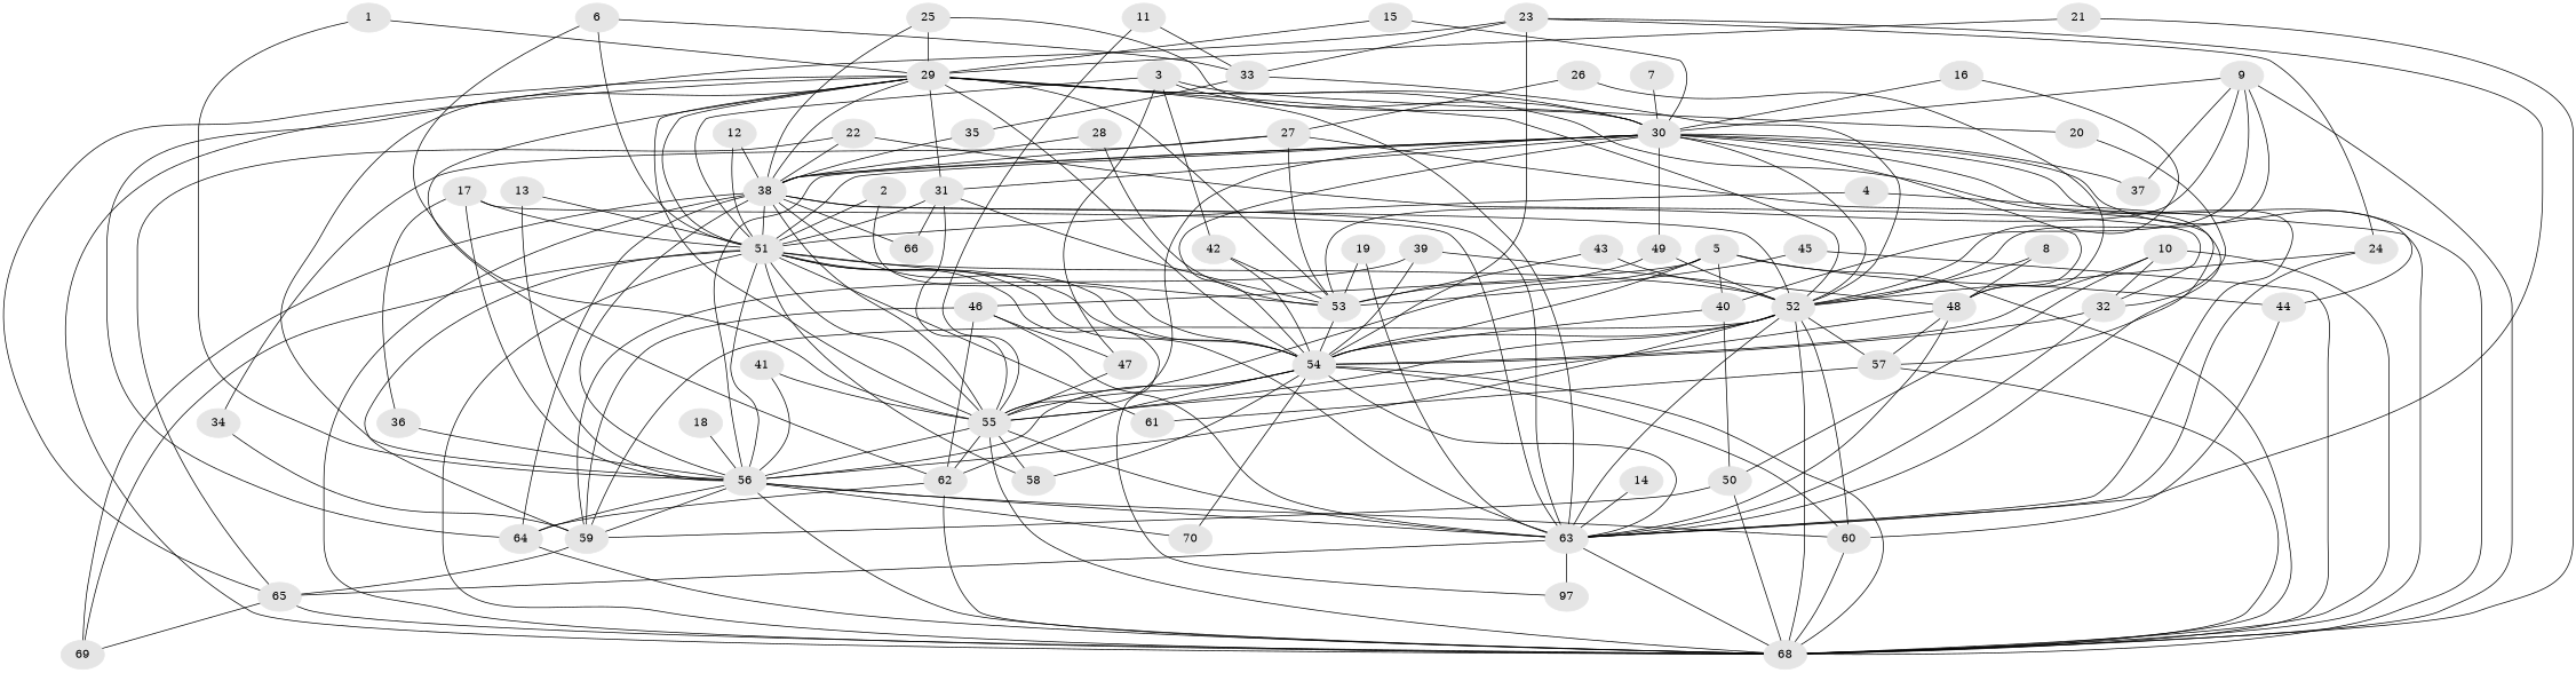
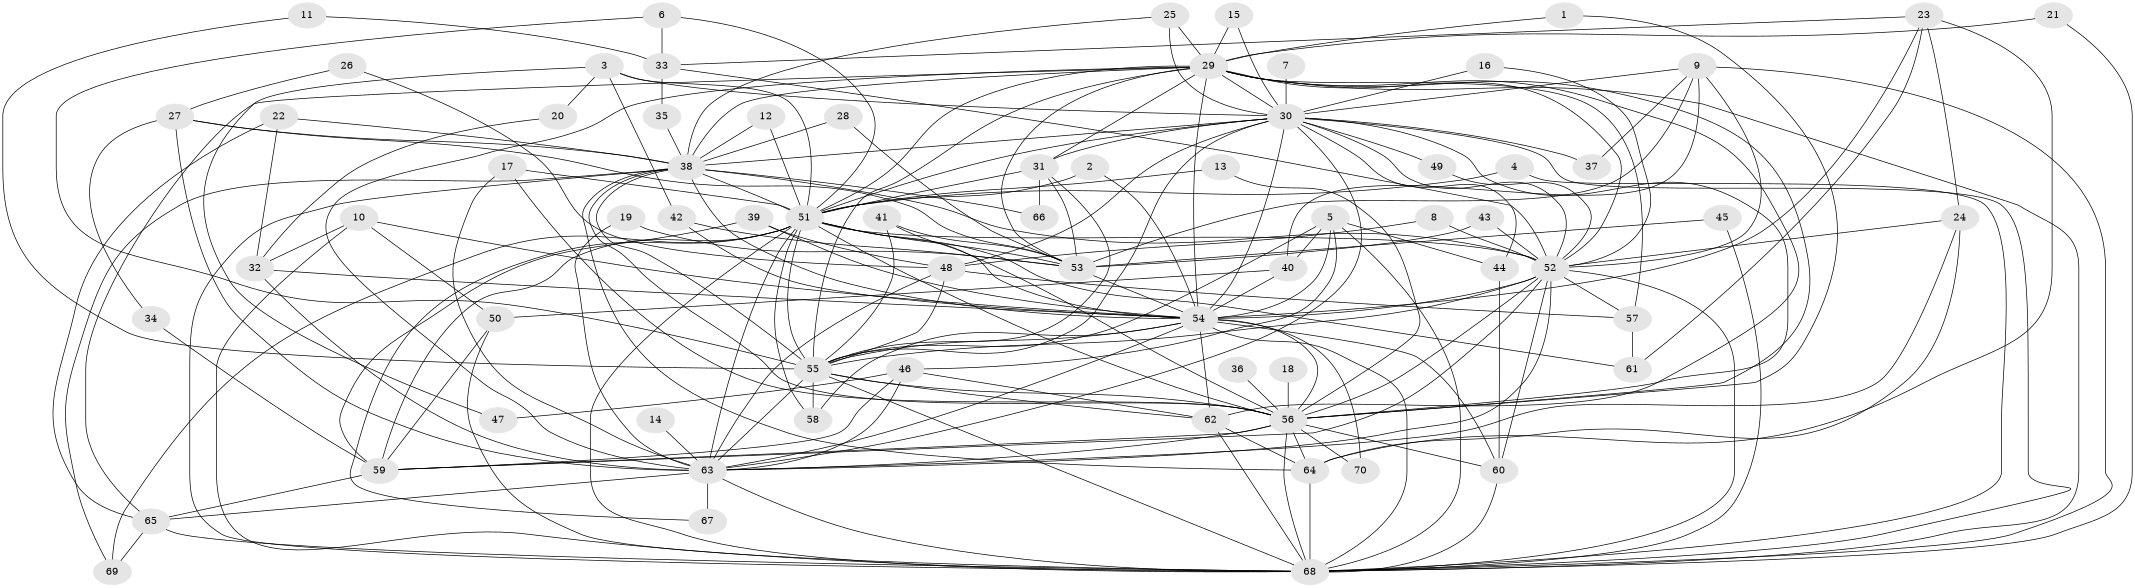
  graph {
    node [color=gray90 style=filled]
    edge [weight=1.0]
    1
    29
    56
    51
    54
    30
    68
    55
    52
    53
    38
    63
    65
    31
    57
    62
    64
    59
    60
    70
    2
    69
    58
    61
-   67 [label=97]
+   67
    3
    20
    42
    47
    32
    44
    48
    37
    49
    4
    5
    40
    46
    50
    6
    33
    35
    7
    8
    9
    10
    11
    12
    66
    13
    14
    15
    16
    17
    36
    18
    19
    21
    22
    23
    24
    25
    26
    27
    34
    28
    39
    41
    43
    45
    1 -- 29
    1 -- 56
    29 -- 56
    29 -- 51
    29 -- 54
    29 -- 30
    29 -- 68
    29 -- 55
    29 -- 52
    29 -- 53
    29 -- 38
    29 -- 63
    29 -- 65
    29 -- 31
    29 -- 57
    29 -- 62
    56 -- 68 [weight=2.0]
    56 -- 63
    56 -- 64
    56 -- 59
    56 -- 60
    56 -- 70
    51 -- 56
    51 -- 54
    51 -- 68
    51 -- 55 [weight=4.0]
    51 -- 52 [weight=2.0]
    51 -- 53
    51 -- 63
    51 -- 59
    51 -- 69
    51 -- 58
    51 -- 61
    51 -- 67
    54 -- 56
    54 -- 68
    54 -- 55
    54 -- 63
    54 -- 62 [weight=2.0]
    54 -- 60
    54 -- 70
    54 -- 58
    30 -- 56 [weight=2.0]
    30 -- 51 [weight=3.0]
    30 -- 54 [weight=2.0]
    30 -- 68
    30 -- 55
    30 -- 52
    30 -- 38
    30 -- 63
    30 -- 31
    30 -- 44
    30 -- 48
    30 -- 37
    30 -- 49
    55 -- 56
    55 -- 68
    55 -- 63
    55 -- 62
    55 -- 58
    52 -- 56
    52 -- 54
    52 -- 68
    52 -- 55
    52 -- 63
    52 -- 57
    52 -- 59
    52 -- 60
    53 -- 54
    38 -- 56
    38 -- 51
    38 -- 54 [weight=2.0]
    38 -- 68
    38 -- 55 [weight=2.0]
    38 -- 52
-   38 -- 63 [weight=2.0]
    38 -- 64 [weight=2.0]
    38 -- 69
    38 -- 66
    63 -- 68
    63 -- 65 [weight=2.0]
    63 -- 67 [weight=2.0]
    65 -- 68
    65 -- 69
    31 -- 51
    31 -- 55
    31 -- 53
    31 -- 66
-   57 -- 68
    57 -- 61
    62 -- 68
    62 -- 64
    64 -- 68
    59 -- 65
    60 -- 68
    2 -- 51
    2 -- 54
    3 -- 51 [weight=2.0]
    3 -- 30
    3 -- 20
    3 -- 42
    3 -- 47
    20 -- 32
    42 -- 54
    42 -- 53
-   47 -- 55
    32 -- 54
    32 -- 63
    44 -- 60
    48 -- 55
    48 -- 63 [weight=2.0]
    48 -- 57
    49 -- 52
-   49 -- 53
+   41 -- 53
    4 -- 51
    4 -- 68
    5 -- 54
    5 -- 68
    5 -- 55
    5 -- 44
    5 -- 40
    5 -- 46
    40 -- 54
    40 -- 50
    46 -- 63
    46 -- 62
    46 -- 59
    46 -- 47
    50 -- 68
    50 -- 59
    6 -- 51
    6 -- 55
    6 -- 33
    33 -- 52
    33 -- 35
    35 -- 38
    7 -- 30 [weight=2.0]
    8 -- 52
    8 -- 48
    9 -- 30
    9 -- 68
    9 -- 52
    9 -- 53
    9 -- 37
    9 -- 40
    10 -- 54
    10 -- 68
    10 -- 32
    10 -- 50
    11 -- 55
    11 -- 33
    12 -- 51
    12 -- 38
    13 -- 56
    13 -- 51
    14 -- 63
    15 -- 29
    15 -- 30
    16 -- 30
    16 -- 52
    17 -- 56
    17 -- 51
    17 -- 63
-   17 -- 36
    36 -- 56
    18 -- 56
    19 -- 53
    19 -- 63
    21 -- 29
    21 -- 68
    22 -- 38
    22 -- 65
    22 -- 32
    23 -- 54
-   23 -- 63
+   23 -- 61
    23 -- 64
    23 -- 33
    23 -- 24
    24 -- 52
    24 -- 63
+   24 -- 64
    25 -- 29
    25 -- 30
    25 -- 38
    26 -- 48
    26 -- 27
    27 -- 53
    27 -- 38
    27 -- 63
    27 -- 34
    34 -- 59
    28 -- 53
    28 -- 38
    39 -- 54
    39 -- 59
    39 -- 48
    41 -- 56
    41 -- 55
    43 -- 52
    43 -- 53
    45 -- 68
    45 -- 53
  }
